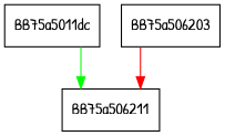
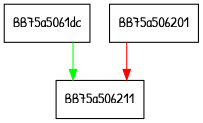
  digraph {
    fontname="Patrick Hand"
    splines=ortho
    node [fontname="Patrick Hand" shape=box]
    edge [fontname="Patrick Hand"]
-   BB75a5061dc [label=BB75a5011dc]
+   BB75a5061dc
    BB75a506211
-   BB75a506203
+   BB75a506203 [label=BB75a506201]
    BB75a5061dc -> BB75a506211 [color=green]
    BB75a506203 -> BB75a506211 [color=red]
  }
